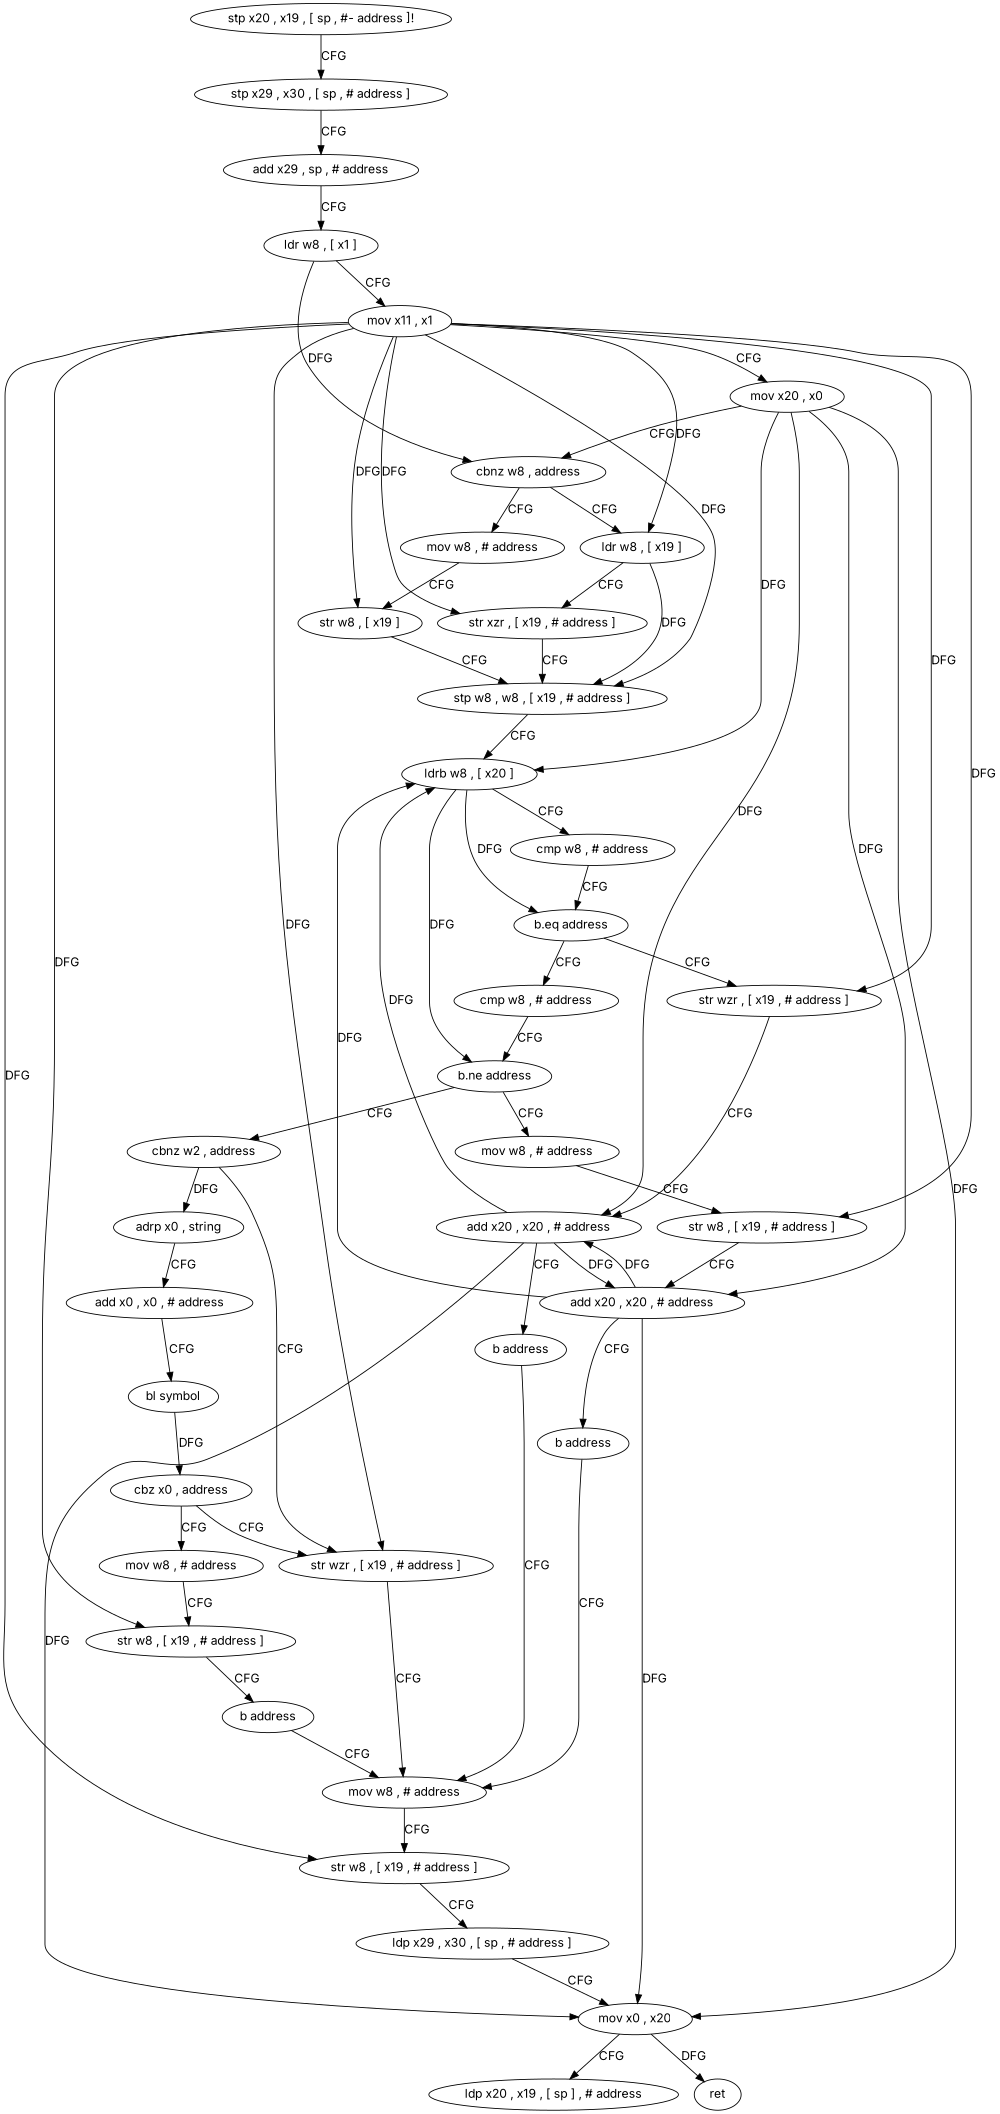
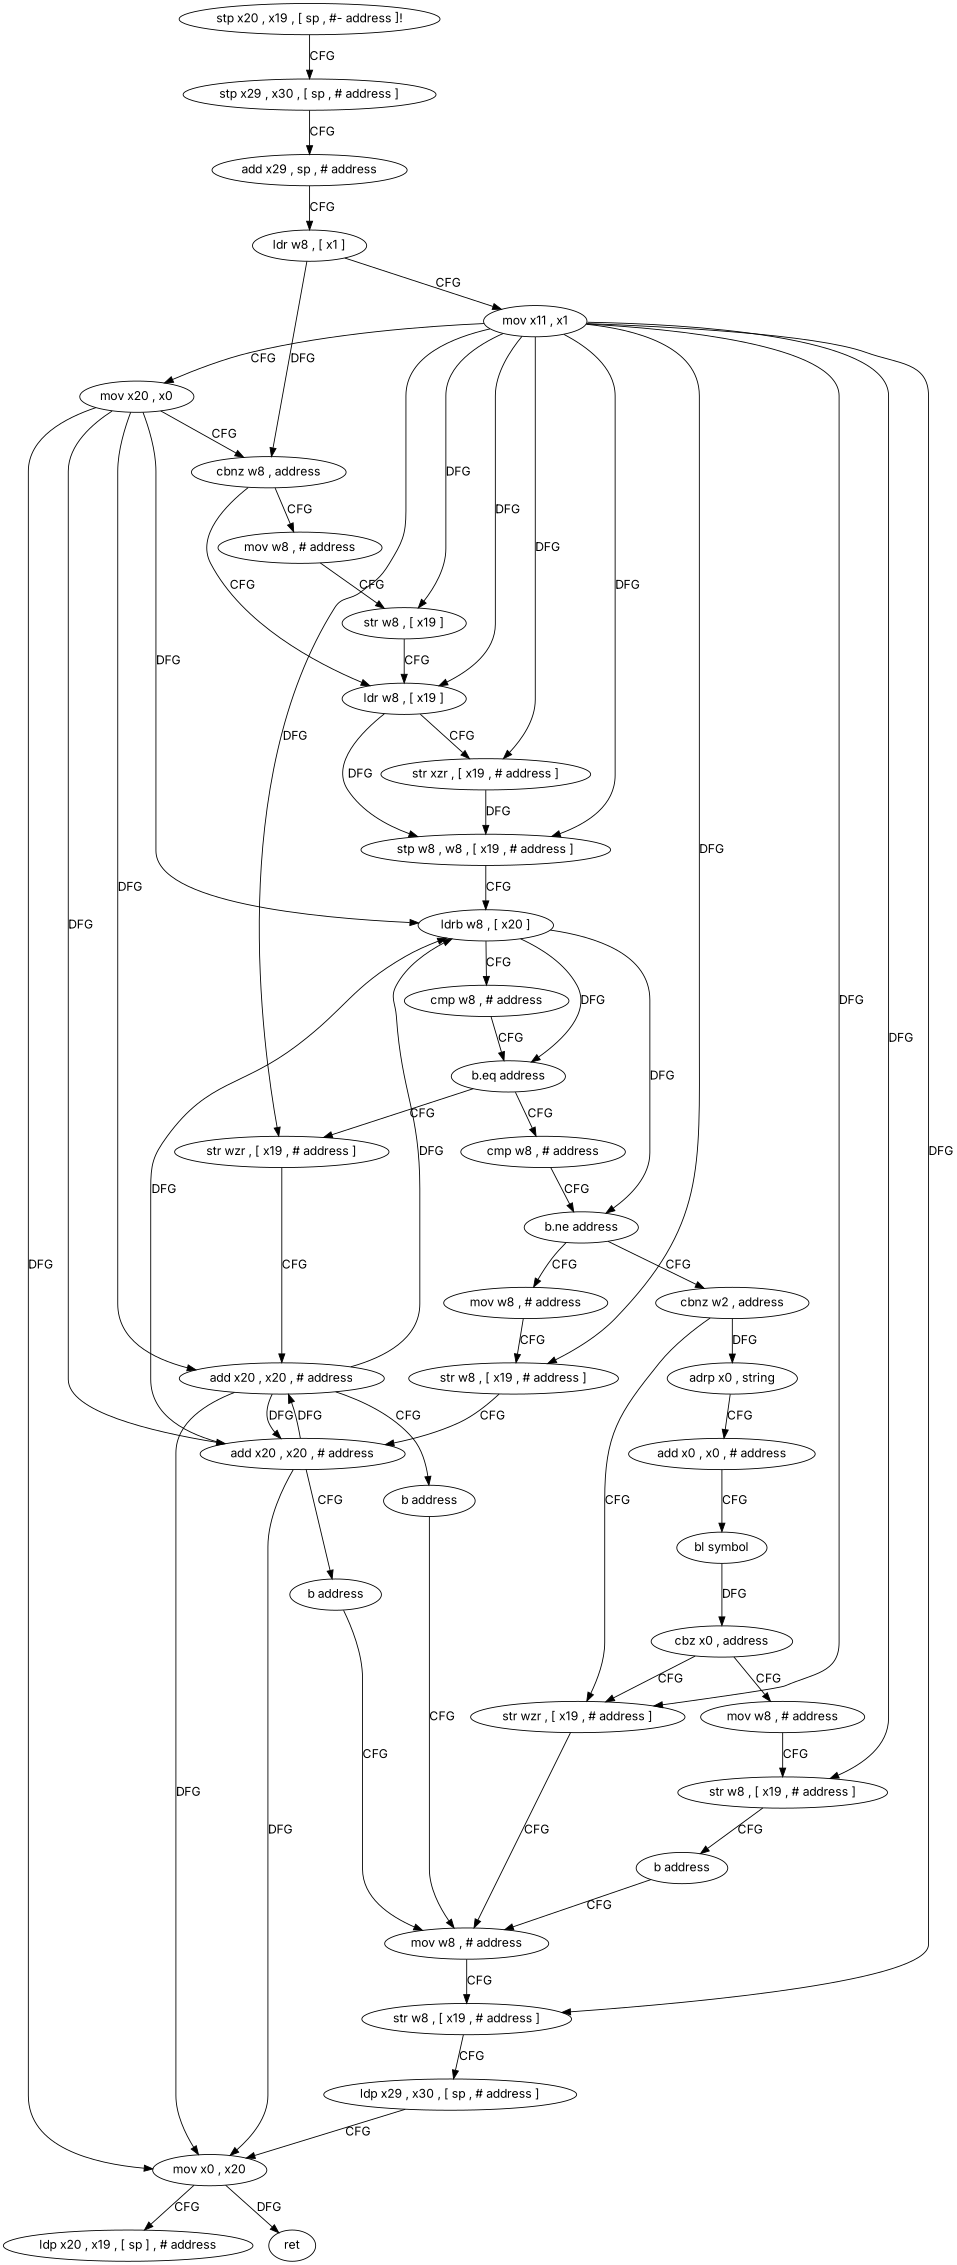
  digraph {
    fontname=Inter
    node [fontname=Inter]
    edge [fontname=Inter]
    n1 [label="stp x20 , x19 , [ sp , #- address ]!"]
    n2 [label="stp x29 , x30 , [ sp , # address ]"]
    n3 [label="add x29 , sp , # address"]
    n4 [label="ldr w8 , [ x1 ]"]
    n5 [label="mov x11 , x1"]
    n6 [label="cbnz w8 , address"]
    n7 [label="mov x20 , x0"]
    n8 [label="ldr w8 , [ x19 ]"]
    n9 [label="str xzr , [ x19 , # address ]"]
    n10 [label="stp w8 , w8 , [ x19 , # address ]"]
    n11 [label="str wzr , [ x19 , # address ]"]
    n12 [label="str w8 , [ x19 ]"]
    n13 [label="str w8 , [ x19 , # address ]"]
    n14 [label="str wzr , [ x19 , # address ]"]
    n15 [label="str w8 , [ x19 , # address ]"]
    n16 [label="str w8 , [ x19 , # address ]"]
    n17 [label="mov w8 , # address"]
    n18 [label="ldrb w8 , [ x20 ]"]
    n19 [label="add x20 , x20 , # address"]
    n20 [label="mov x0 , x20"]
    n21 [label="add x20 , x20 , # address"]
    n22 [label="ldp x29 , x30 , [ sp , # address ]"]
    n23 [label="mov w8 , # address"]
    n24 [label="b address"]
    n25 [label="cmp w8 , # address"]
    n26 [label="b.eq address"]
    n27 [label="b.ne address"]
    n28 [label="b address"]
    n29 [label="ldp x20 , x19 , [ sp ] , # address"]
    n30 [label=ret]
    n31 [label="b address"]
    n32 [label="cmp w8 , # address"]
    n33 [label="cbnz w2 , address"]
    n34 [label="mov w8 , # address"]
    n35 [label="adrp x0 , string"]
    n36 [label="add x0 , x0 , # address"]
    n37 [label="bl symbol"]
    n38 [label="cbz x0 , address"]
    n39 [label="mov w8 , # address"]
    n1 -> n2 [label=CFG]
    n2 -> n3 [label=CFG]
    n3 -> n4 [label=CFG]
    n4 -> n5 [label=CFG]
    n4 -> n6 [label=DFG]
    n5 -> n7 [label=CFG]
    n5 -> n8 [label=DFG]
    n5 -> n9 [label=DFG]
    n5 -> n10 [label=DFG]
    n5 -> n11 [label=DFG]
    n5 -> n12 [label=DFG]
    n5 -> n13 [label=DFG]
    n5 -> n14 [label=DFG]
    n5 -> n15 [label=DFG]
    n5 -> n16 [label=DFG]
    n6 -> n8 [label=CFG]
    n6 -> n17 [label=CFG]
    n7 -> n6 [label=CFG]
    n7 -> n18 [label=DFG]
    n7 -> n19 [label=DFG]
    n7 -> n20 [label=DFG]
    n7 -> n21 [label=DFG]
    n8 -> n9 [label=CFG]
    n8 -> n10 [label=DFG]
-   n9 -> n10 [label=CFG]
+   n9 -> n10 [label=DFG]
    n10 -> n18 [label=CFG]
    n11 -> n19 [label=CFG]
-   n12 -> n10 [label=CFG]
+   n12 -> n8 [label=CFG]
    n13 -> n22 [label=CFG]
    n14 -> n23 [label=CFG]
    n15 -> n21 [label=CFG]
    n16 -> n24 [label=CFG]
    n17 -> n12 [label=CFG]
    n18 -> n25 [label=CFG]
    n18 -> n26 [label=DFG]
    n18 -> n27 [label=DFG]
    n19 -> n18 [label=DFG]
    n19 -> n20 [label=DFG]
    n19 -> n21 [label=DFG]
    n19 -> n28 [label=CFG]
    n20 -> n29 [label=CFG]
    n20 -> n30 [label=DFG]
    n21 -> n18 [label=DFG]
    n21 -> n19 [label=DFG]
    n21 -> n20 [label=DFG]
    n21 -> n31 [label=CFG]
    n22 -> n20 [label=CFG]
    n23 -> n13 [label=CFG]
    n24 -> n23 [label=CFG]
    n25 -> n26 [label=CFG]
    n26 -> n11 [label=CFG]
    n26 -> n32 [label=CFG]
    n27 -> n33 [label=CFG]
    n27 -> n34 [label=CFG]
    n28 -> n23 [label=CFG]
    n31 -> n23 [label=CFG]
    n32 -> n27 [label=CFG]
    n33 -> n14 [label=CFG]
    n33 -> n35 [label=DFG]
    n34 -> n15 [label=CFG]
    n35 -> n36 [label=CFG]
    n36 -> n37 [label=CFG]
    n37 -> n38 [label=DFG]
    n38 -> n14 [label=CFG]
    n38 -> n39 [label=CFG]
    n39 -> n16 [label=CFG]
  }
